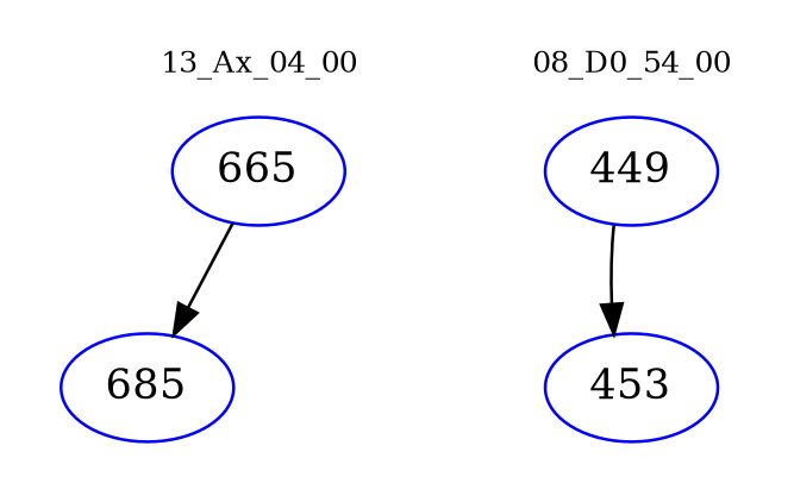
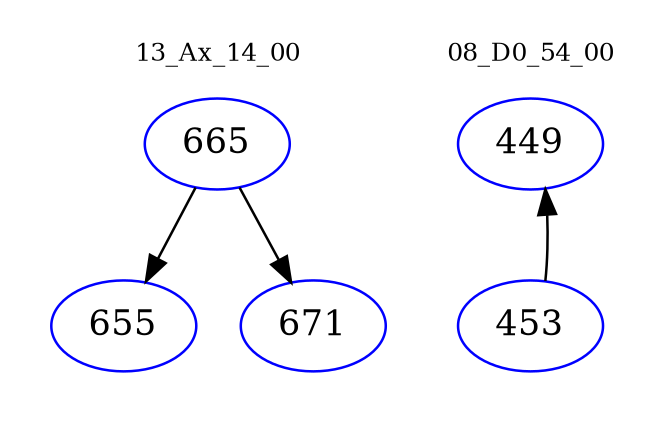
  digraph {
    node [color=blue]
    edge [color=black]
    n1 [label=665]
-   n2 [label=685]
+   n2 [label=655]
+   n3 [label=671]
    n4 [label=449]
    n5 [label=453]
    subgraph cluster_1 {
      color=white
      fontsize=10
-     label="13_Ax_04_00"
+     label="13_Ax_14_00"
      n1
      n2
+     n3
    }
    subgraph cluster_2 {
      color=white
      fontsize=10
      label="08_D0_54_00"
      n4
      n5
    }
    n1 -> n2
-   n4 -> n5
+   n1 -> n3
+   n5 -> n4
  }
